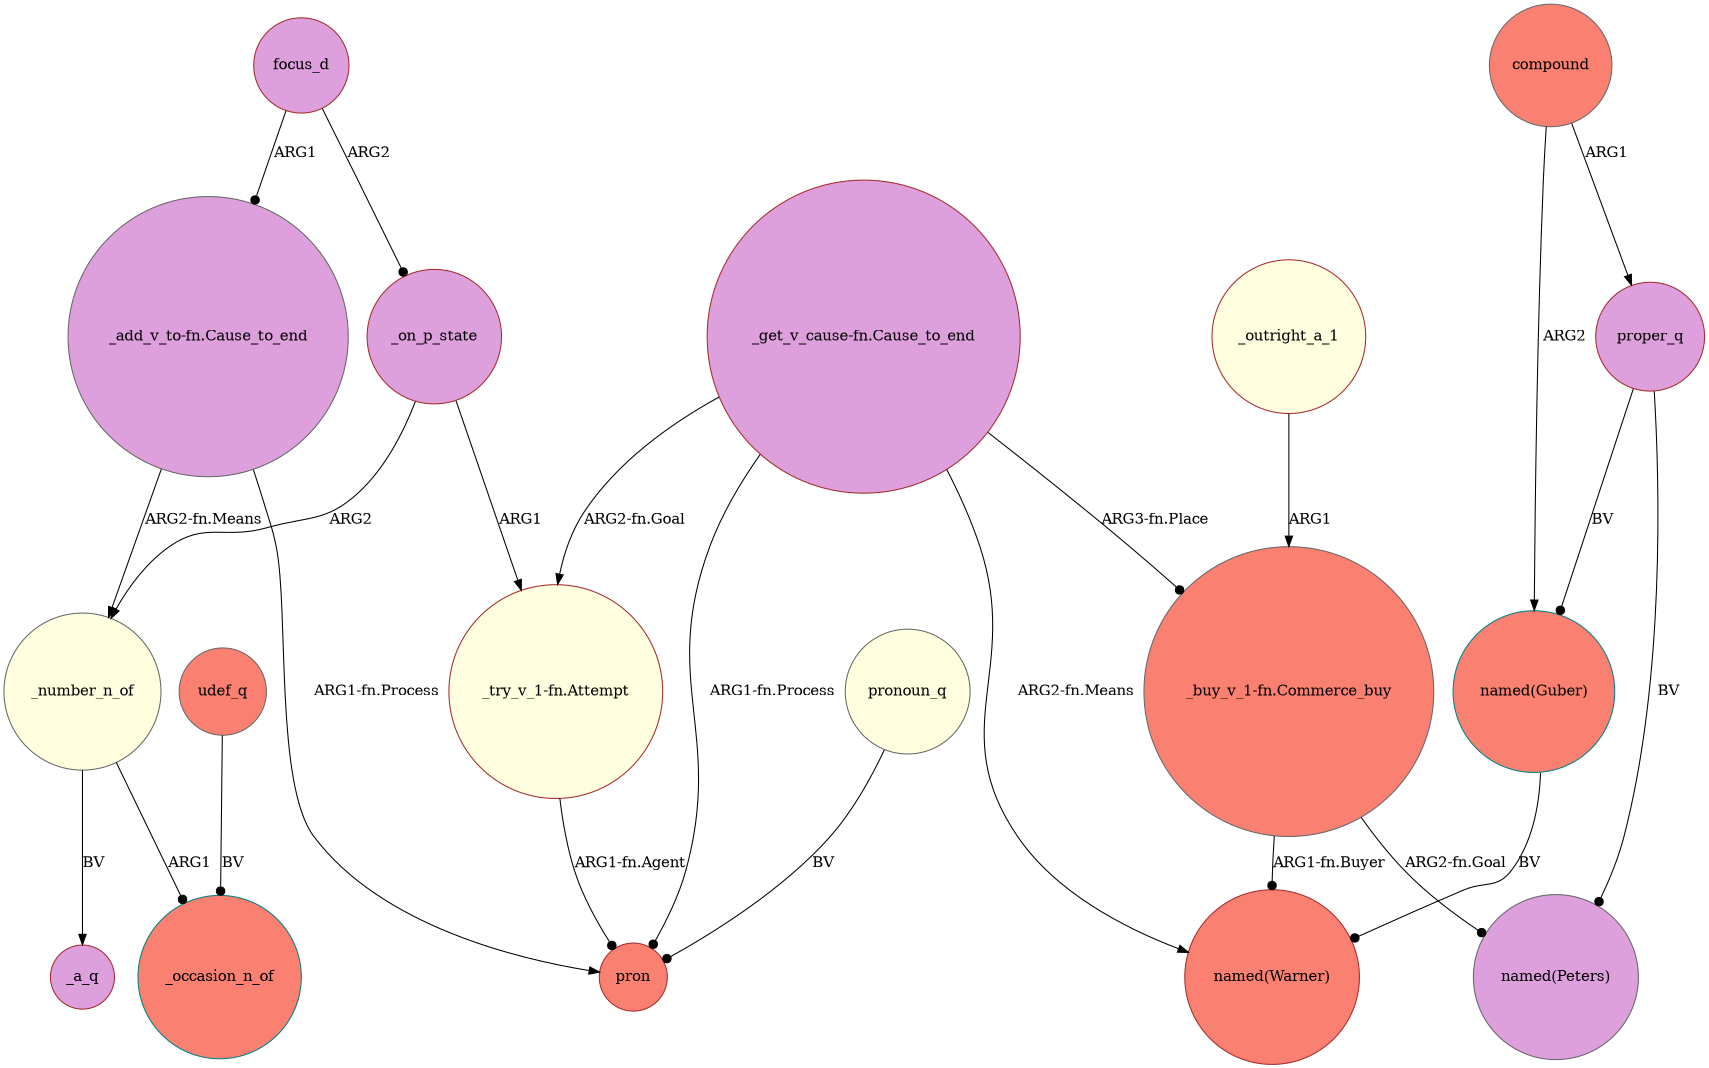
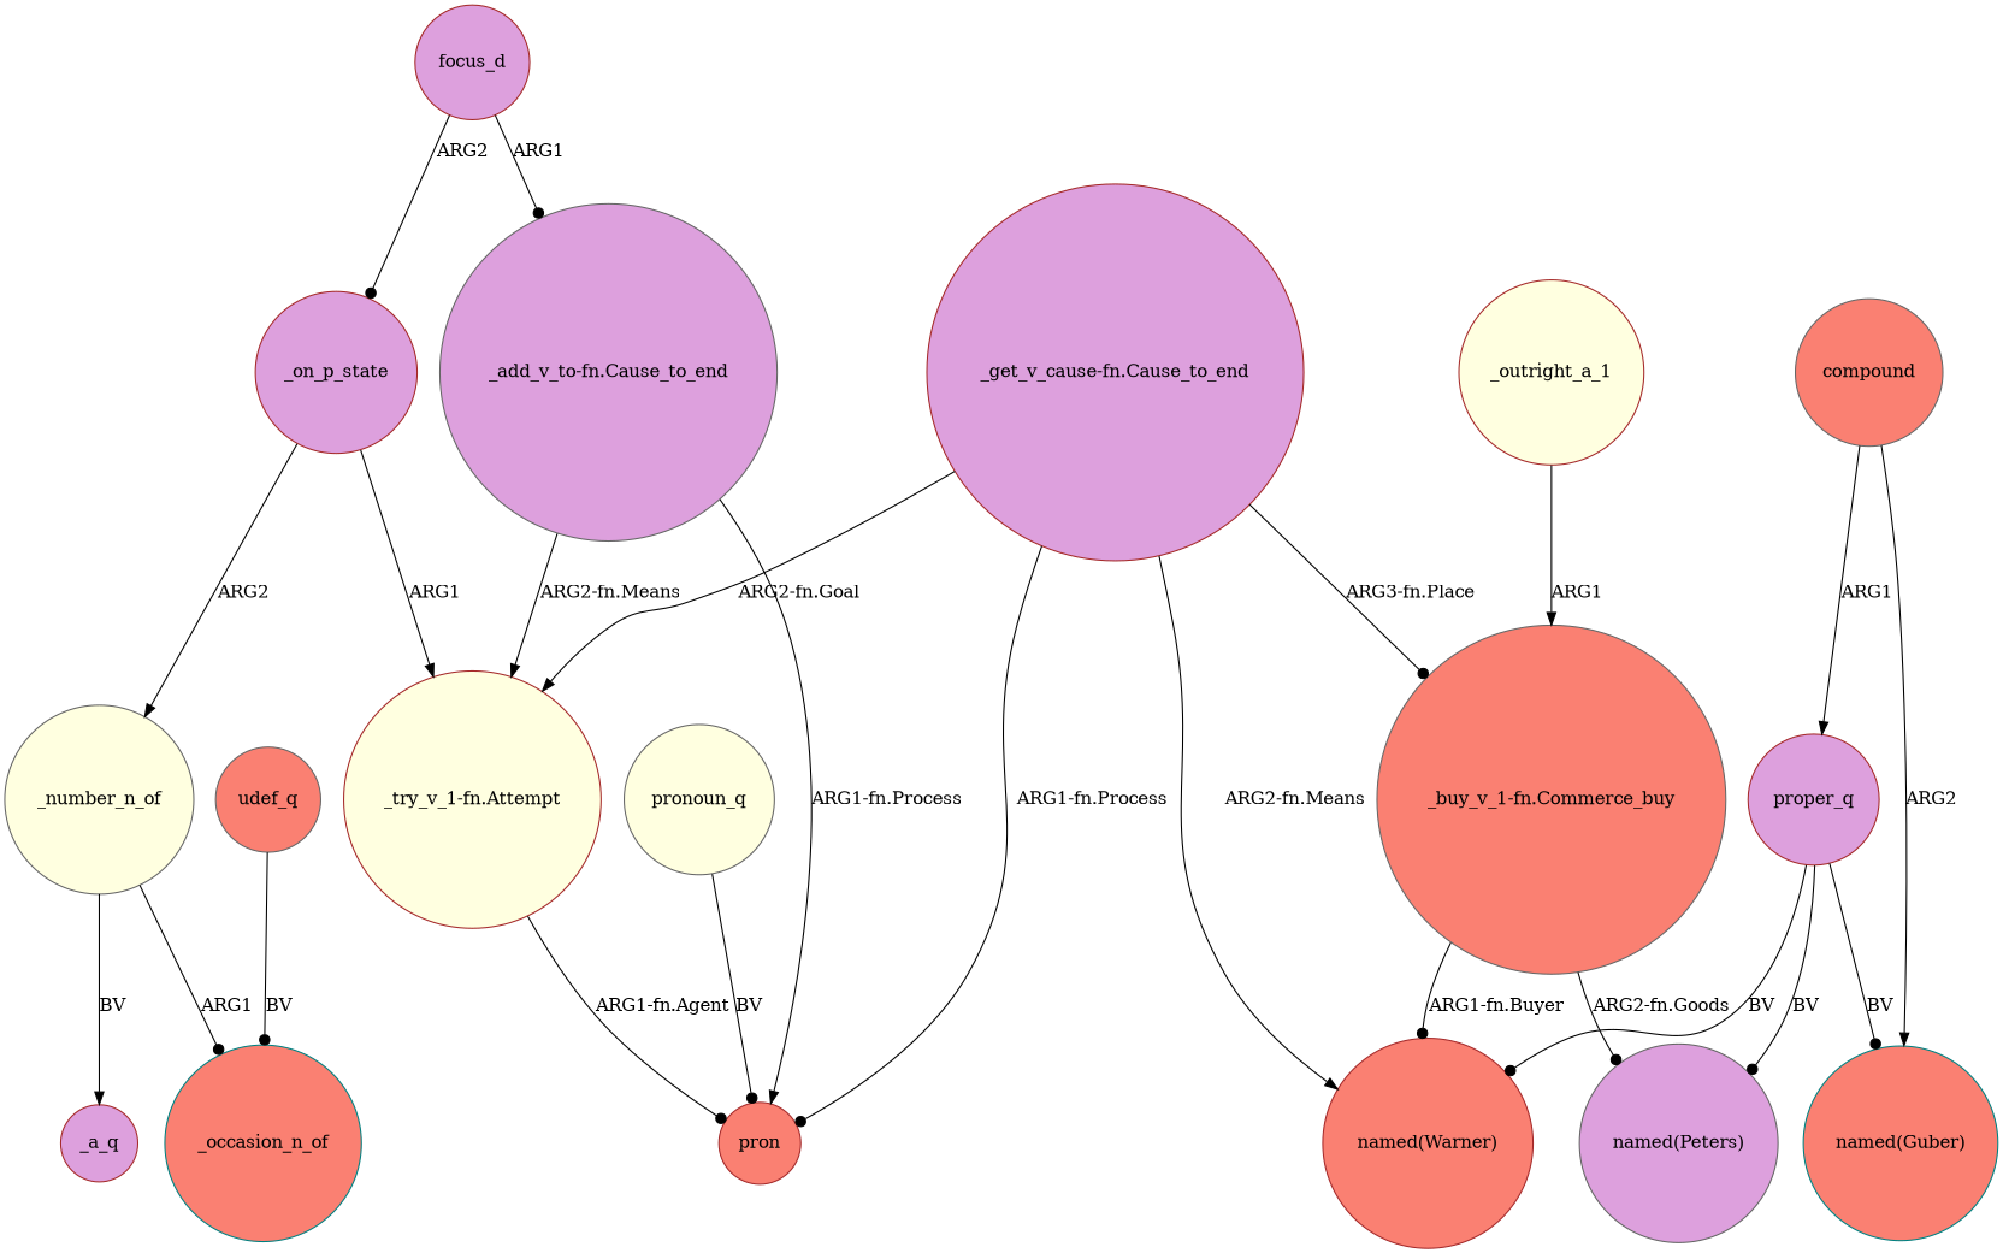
  digraph {
    node [color=brown fillcolor=plum shape=circle style=filled]
    edge [arrowhead=dot]
    _number_n_of [color=gray40 fillcolor=lightyellow]
    _on_p_state
    "_try_v_1-fn.Attempt" [fillcolor=lightyellow]
    _occasion_n_of [color=teal fillcolor=salmon]
    _a_q
    pron [fillcolor=salmon]
    "_get_v_cause-fn.Cause_to_end"
    "_buy_v_1-fn.Commerce_buy" [color=gray40 fillcolor=salmon]
    "named(Warner)" [fillcolor=salmon]
    "named(Peters)" [color=gray40]
    focus_d
    "_add_v_to-fn.Cause_to_end" [color=gray40]
    compound [color=gray40 fillcolor=salmon]
    "named(Guber)" [color=teal fillcolor=salmon]
    proper_q
    _outright_a_1 [fillcolor=lightyellow]
    pronoun_q [color=gray40 fillcolor=lightyellow]
    udef_q [color=gray40 fillcolor=salmon]
    _number_n_of -> _occasion_n_of [label=ARG1]
    _number_n_of -> _a_q [arrowhead=normal label=BV]
    _on_p_state -> _number_n_of [arrowhead=normal label=ARG2]
    _on_p_state -> "_try_v_1-fn.Attempt" [arrowhead=normal label=ARG1]
    "_try_v_1-fn.Attempt" -> pron [label="ARG1-fn.Agent"]
    "_get_v_cause-fn.Cause_to_end" -> "_try_v_1-fn.Attempt" [arrowhead=normal label="ARG2-fn.Goal"]
    "_get_v_cause-fn.Cause_to_end" -> pron [label="ARG1-fn.Process"]
    "_get_v_cause-fn.Cause_to_end" -> "_buy_v_1-fn.Commerce_buy" [label="ARG3-fn.Place"]
    "_get_v_cause-fn.Cause_to_end" -> "named(Warner)" [arrowhead=normal label="ARG2-fn.Means"]
    "_buy_v_1-fn.Commerce_buy" -> "named(Warner)" [label="ARG1-fn.Buyer"]
-   "_buy_v_1-fn.Commerce_buy" -> "named(Peters)" [label="ARG2-fn.Goal"]
+   "_buy_v_1-fn.Commerce_buy" -> "named(Peters)" [label="ARG2-fn.Goods"]
    focus_d -> _on_p_state [label=ARG2]
    focus_d -> "_add_v_to-fn.Cause_to_end" [label=ARG1]
-   "_add_v_to-fn.Cause_to_end" -> _number_n_of [arrowhead=normal label="ARG2-fn.Means"]
+   "_add_v_to-fn.Cause_to_end" -> "_try_v_1-fn.Attempt" [arrowhead=normal label="ARG2-fn.Means"]
    "_add_v_to-fn.Cause_to_end" -> pron [arrowhead=normal label="ARG1-fn.Process"]
    compound -> "named(Guber)" [arrowhead=normal label=ARG2]
    compound -> proper_q [arrowhead=normal label=ARG1]
-   "named(Guber)" -> "named(Warner)" [label=BV]
+   proper_q -> "named(Warner)" [label=BV]
    proper_q -> "named(Peters)" [label=BV]
    proper_q -> "named(Guber)" [label=BV]
    _outright_a_1 -> "_buy_v_1-fn.Commerce_buy" [arrowhead=normal label=ARG1]
    pronoun_q -> pron [label=BV]
    udef_q -> _occasion_n_of [label=BV]
  }
